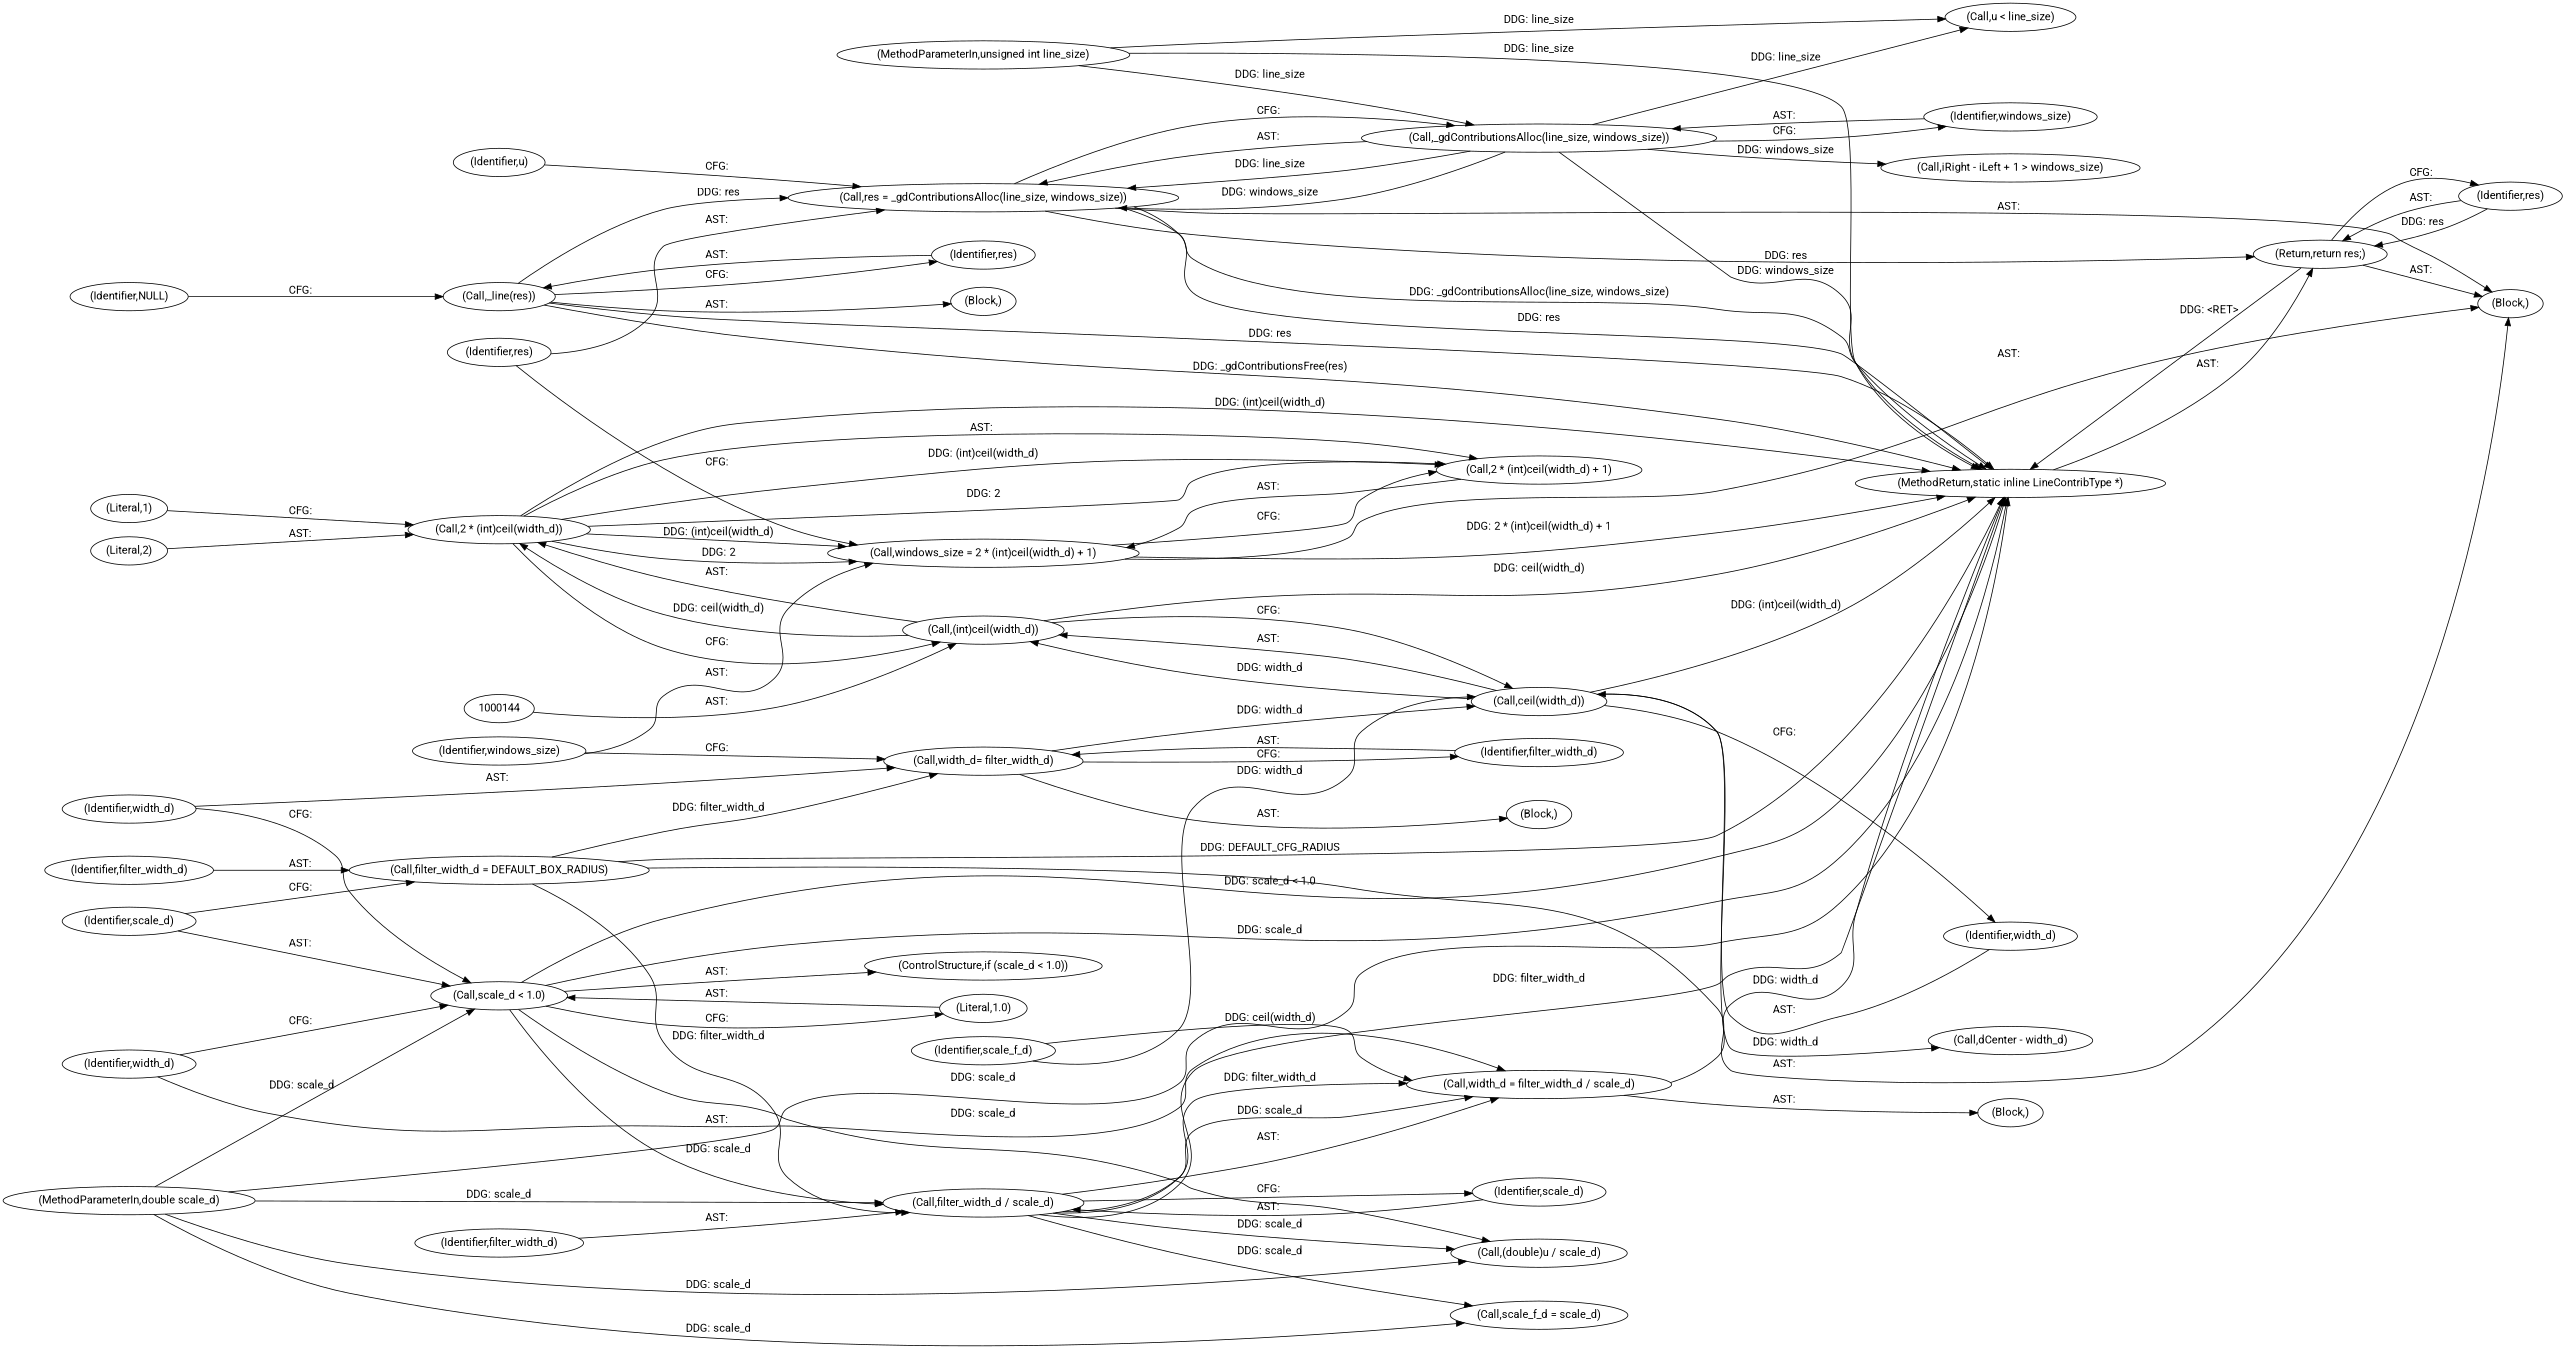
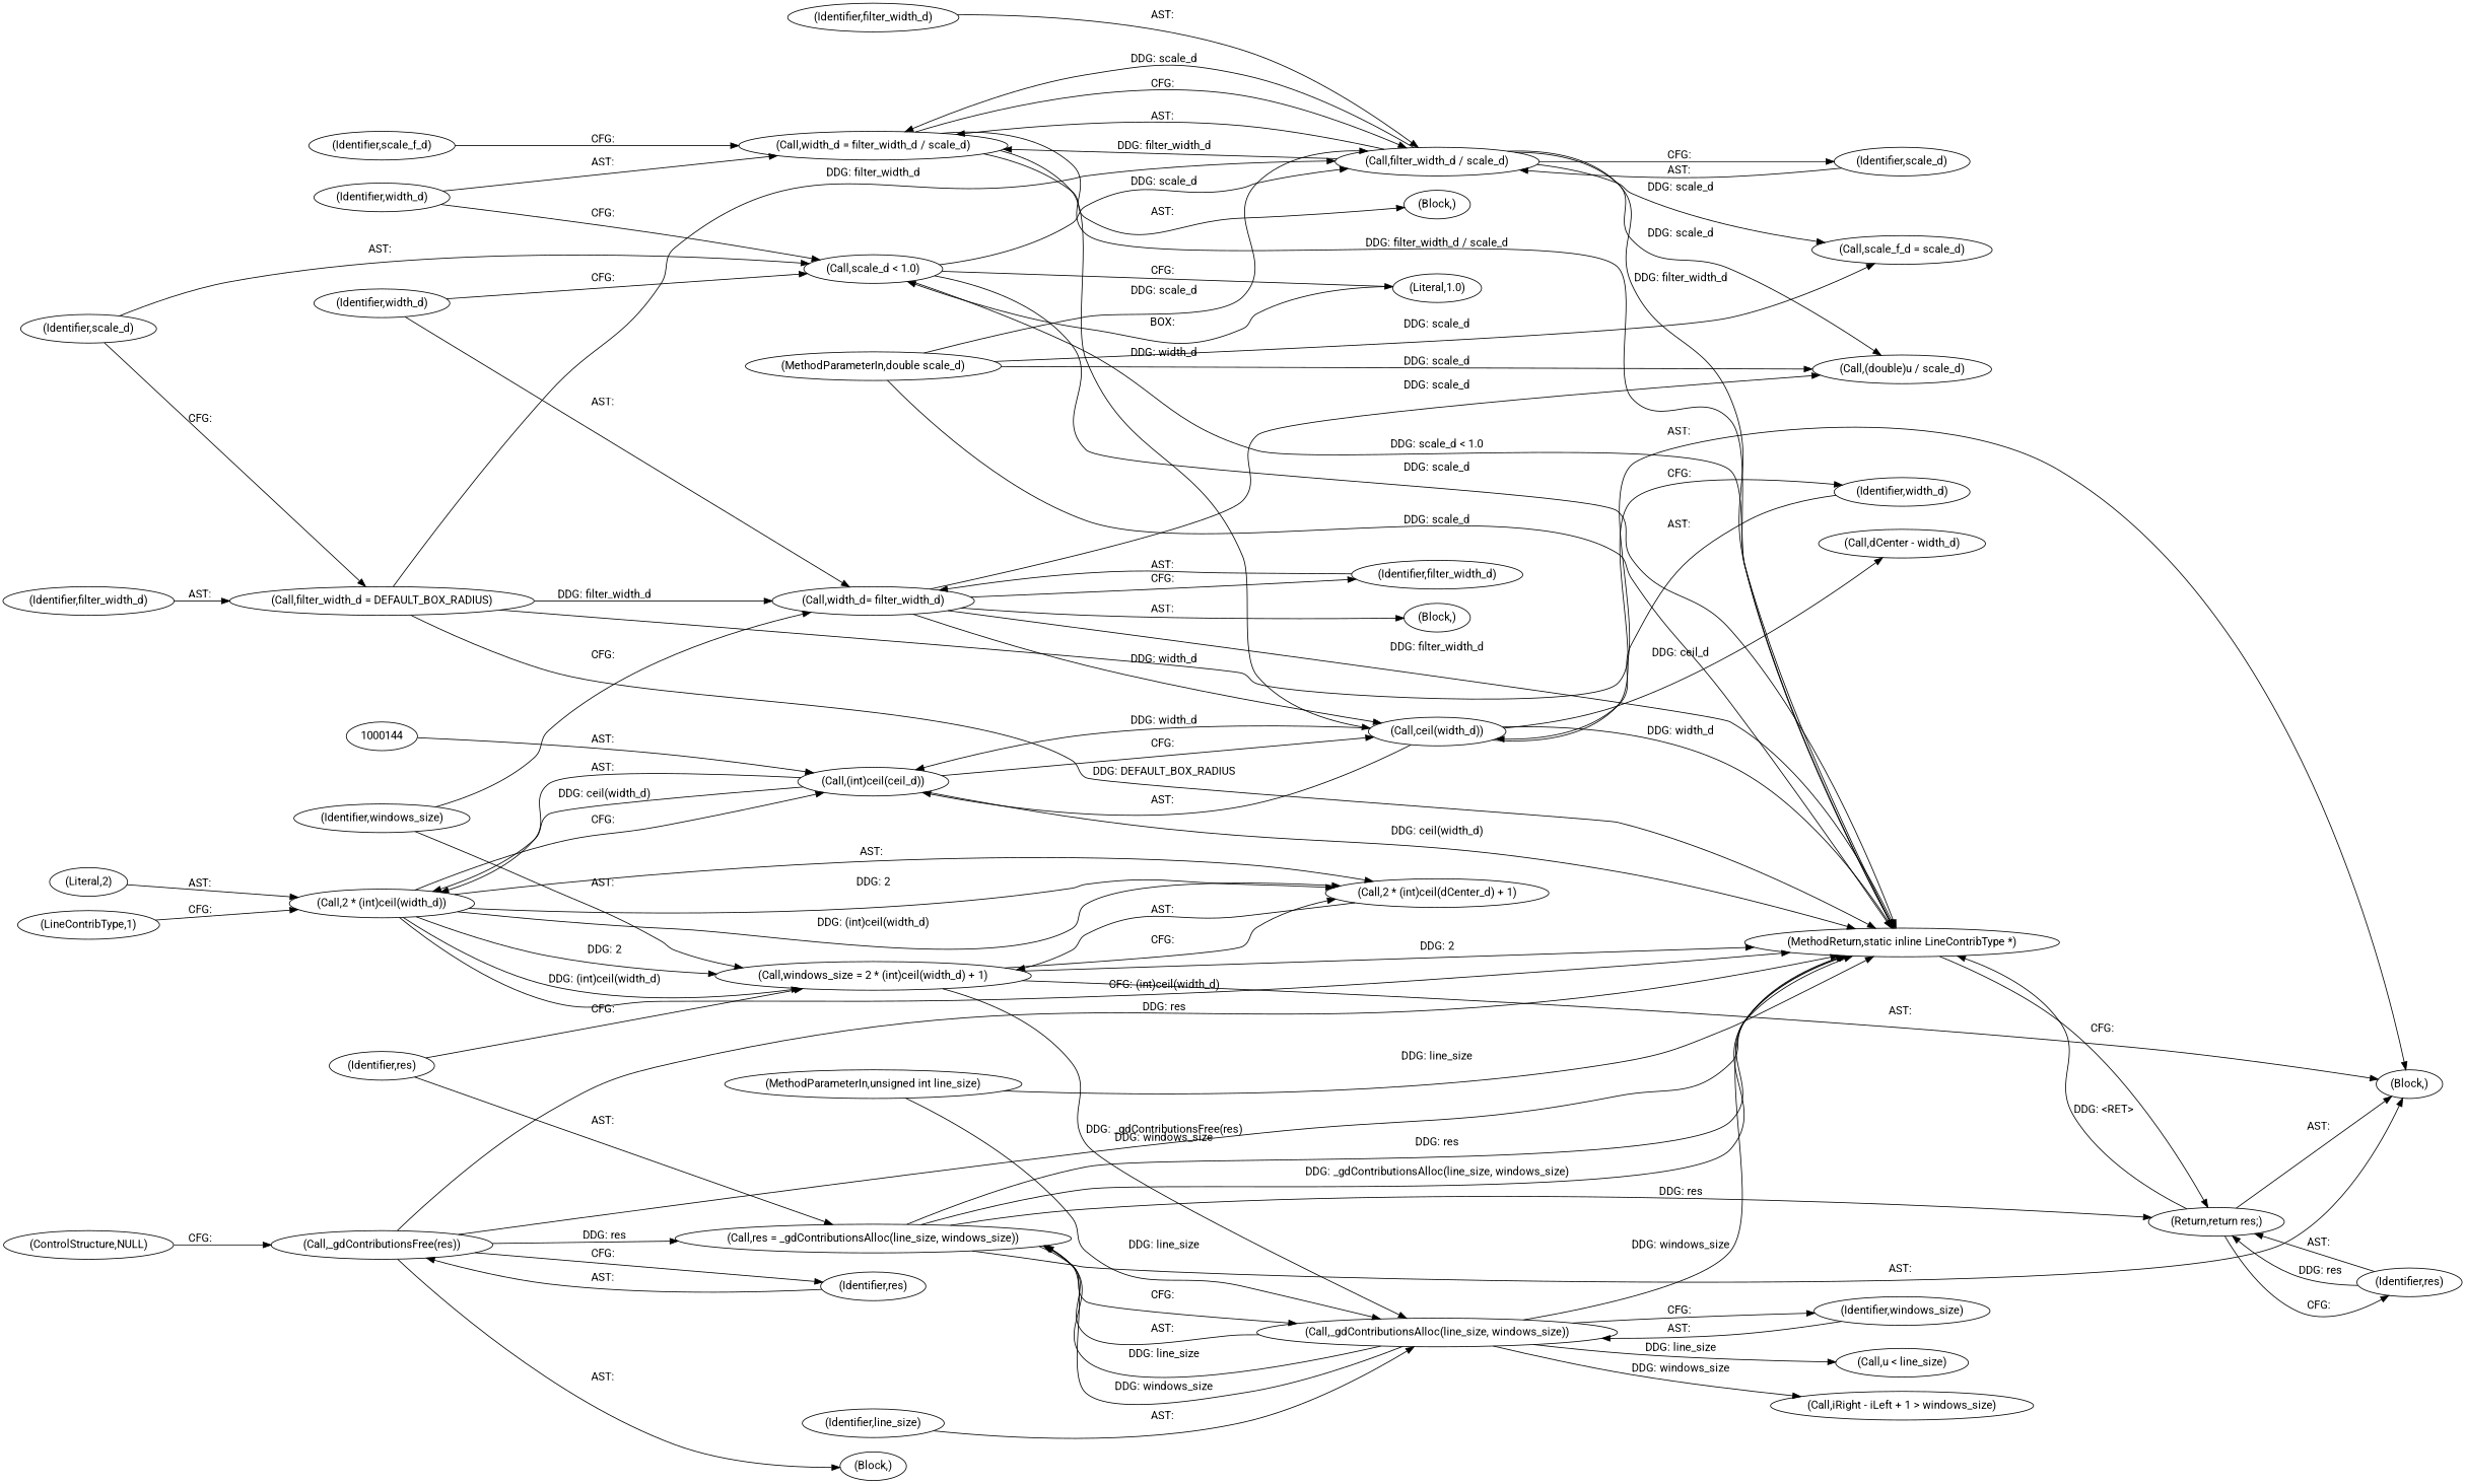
  digraph {
    fontname=Roboto
    rankdir=LR
    node [fontname=Roboto]
    edge [fontname=Roboto]
    n1 [label="(Call,res = _gdContributionsAlloc(line_size, windows_size))"]
    n2 [label="(Call,_gdContributionsAlloc(line_size, windows_size))"]
    n3 [label="(Return,return res;)"]
    n4 [label="(Block,)"]
    n5 [label="(MethodReturn,static inline LineContribType *)"]
    n6 [label="(Call,iRight - iLeft + 1 > windows_size)"]
    n7 [label="(Identifier,windows_size)"]
    n8 [label="(Call,u < line_size)"]
-   n9 [label="(Call,_line(res))"]
+   n9 [label="(Call,_gdContributionsFree(res))"]
    n10 [label="(Identifier,res)"]
    n11 [label="(Block,)"]
    n12 [label="(Identifier,res)"]
    n13 [label="(MethodParameterIn,unsigned int line_size)"]
    n14 [label="(Call,windows_size = 2 * (int)ceil(width_d) + 1)"]
-   n15 [label="(Call,2 * (int)ceil(width_d) + 1)"]
+   n15 [label="(Call,2 * (int)ceil(dCenter_d) + 1)"]
    n16 [label="(Call,2 * (int)ceil(width_d))"]
-   n17 [label="(Call,(int)ceil(width_d))"]
+   n17 [label="(Call,(int)ceil(ceil_d))"]
    n18 [label="(Call,ceil(width_d))"]
    n19 [label="(Identifier,width_d)"]
    n20 [label="(Call,dCenter - width_d)"]
    n21 [label="(Call,width_d = filter_width_d / scale_d)"]
    n22 [label="(Call,filter_width_d / scale_d)"]
    n23 [label="(Block,)"]
    n24 [label="(Call,(double)u / scale_d)"]
    n25 [label="(Identifier,scale_d)"]
    n26 [label="(Call,scale_f_d = scale_d)"]
    n27 [label="(Call,filter_width_d = DEFAULT_BOX_RADIUS)"]
    n28 [label="(Call,width_d= filter_width_d)"]
    n29 [label="(Identifier,filter_width_d)"]
    n30 [label="(Block,)"]
    n31 [label="(Call,scale_d < 1.0)"]
    n32 [label="(Literal,1.0)"]
-   n33 [label="(ControlStructure,if (scale_d < 1.0))"]
    n34 [label="(MethodParameterIn,double scale_d)"]
-   n35 [label="(Identifier,NULL)"]
+   n35 [label="(ControlStructure,NULL)"]
    n36 [label="(Identifier,filter_width_d)"]
-   n37 [label="(Identifier,u)"]
    n38 [label="(Identifier,filter_width_d)"]
    n39 [label="(Literal,2)"]
    n40 [label="(Identifier,width_d)"]
    n41 [label="(Identifier,windows_size)"]
    n42 [label="(Identifier,res)"]
    n43 [label="(Identifier,scale_d)"]
-   n44 [label="(Literal,1)"]
+   n44 [label="(LineContribType,1)"]
    n45 [label="(Identifier,scale_f_d)"]
+   n46 [label="(Identifier,line_size)"]
    n47 [label="(Identifier,width_d)"]
    1000144
    n1 -> n2 [label="CFG: "]
    n1 -> n3 [label="DDG: res"]
    n1 -> n4 [label="AST: "]
    n1 -> n5 [label="DDG: res"]
    n1 -> n5 [label="DDG: _gdContributionsAlloc(line_size, windows_size)"]
    n2 -> n1 [label="AST: "]
    n2 -> n1 [label="DDG: line_size"]
    n2 -> n1 [label="DDG: windows_size"]
    n2 -> n5 [label="DDG: windows_size"]
    n2 -> n6 [label="DDG: windows_size"]
    n2 -> n7 [label="CFG: "]
    n2 -> n8 [label="DDG: line_size"]
    n3 -> n4 [label="AST: "]
    n3 -> n5 [label="DDG: <RET>"]
    n3 -> n12 [label="CFG: "]
-   n5 -> n3 [label="AST: "]
+   n5 -> n3 [label="CFG: "]
    n7 -> n2 [label="AST: "]
    n9 -> n1 [label="DDG: res"]
    n9 -> n5 [label="DDG: res"]
    n9 -> n5 [label="DDG: _gdContributionsFree(res)"]
    n9 -> n10 [label="CFG: "]
    n9 -> n11 [label="AST: "]
    n10 -> n9 [label="AST: "]
    n12 -> n3 [label="AST: "]
    n12 -> n3 [label="DDG: res"]
    n13 -> n2 [label="DDG: line_size"]
    n13 -> n5 [label="DDG: line_size"]
-   n13 -> n8 [label="DDG: line_size"]
+   n14 -> n2 [label="DDG: windows_size"]
    n14 -> n4 [label="AST: "]
-   n14 -> n5 [label="DDG: 2 * (int)ceil(width_d) + 1"]
+   n14 -> n5 [label="DDG: 2"]
    n14 -> n15 [label="CFG: "]
    n15 -> n14 [label="AST: "]
-   n16 -> n5 [label="DDG: (int)ceil(width_d)"]
+   n16 -> n5 [label="CFG: (int)ceil(width_d)"]
    n16 -> n14 [label="DDG: 2"]
    n16 -> n14 [label="DDG: (int)ceil(width_d)"]
    n16 -> n15 [label="AST: "]
    n16 -> n15 [label="DDG: 2"]
    n16 -> n15 [label="DDG: (int)ceil(width_d)"]
    n16 -> n17 [label="CFG: "]
    n17 -> n5 [label="DDG: ceil(width_d)"]
    n17 -> n16 [label="AST: "]
    n17 -> n16 [label="DDG: ceil(width_d)"]
    n17 -> n18 [label="CFG: "]
-   n18 -> n5 [label="DDG: (int)ceil(width_d)"]
+   n18 -> n5 [label="DDG: width_d"]
    n18 -> n17 [label="AST: "]
    n18 -> n17 [label="DDG: width_d"]
    n18 -> n19 [label="CFG: "]
-   n18 -> n20 [label="DDG: width_d"]
+   n18 -> n20 [label="DDG: ceil_d"]
    n19 -> n18 [label="AST: "]
-   n21 -> n5 [label="DDG: width_d"]
-   n45 -> n18 [label="DDG: width_d"]
+   n21 -> n5 [label="DDG: filter_width_d / scale_d"]
+   n21 -> n18 [label="DDG: width_d"]
+   n21 -> n22 [label="CFG: "]
    n21 -> n23 [label="AST: "]
    n22 -> n5 [label="DDG: filter_width_d"]
    n22 -> n21 [label="AST: "]
    n22 -> n21 [label="DDG: filter_width_d"]
    n22 -> n21 [label="DDG: scale_d"]
    n22 -> n24 [label="DDG: scale_d"]
    n22 -> n25 [label="CFG: "]
    n22 -> n26 [label="DDG: scale_d"]
    n25 -> n22 [label="AST: "]
    n27 -> n4 [label="AST: "]
-   n27 -> n5 [label="DDG: DEFAULT_CFG_RADIUS"]
+   n27 -> n5 [label="DDG: DEFAULT_BOX_RADIUS"]
    n27 -> n22 [label="DDG: filter_width_d"]
    n27 -> n28 [label="DDG: filter_width_d"]
+   n28 -> n5 [label="DDG: filter_width_d"]
    n28 -> n18 [label="DDG: width_d"]
    n28 -> n29 [label="CFG: "]
    n28 -> n30 [label="AST: "]
    n29 -> n28 [label="AST: "]
    n31 -> n5 [label="DDG: scale_d < 1.0"]
    n31 -> n5 [label="DDG: scale_d"]
    n31 -> n22 [label="DDG: scale_d"]
-   n31 -> n24 [label="DDG: scale_d"]
+   n28 -> n24 [label="DDG: scale_d"]
    n31 -> n32 [label="CFG: "]
-   n31 -> n33 [label="AST: "]
-   n32 -> n31 [label="AST: "]
+   n32 -> n31 [label="BOX: "]
    n34 -> n5 [label="DDG: scale_d"]
    n34 -> n22 [label="DDG: scale_d"]
    n34 -> n24 [label="DDG: scale_d"]
    n34 -> n26 [label="DDG: scale_d"]
-   n34 -> n31 [label="DDG: scale_d"]
    n35 -> n9 [label="CFG: "]
    n36 -> n22 [label="AST: "]
-   n37 -> n1 [label="CFG: "]
    n38 -> n27 [label="AST: "]
    n39 -> n16 [label="AST: "]
    n40 -> n21 [label="AST: "]
    n40 -> n31 [label="CFG: "]
    n41 -> n14 [label="AST: "]
    n41 -> n28 [label="CFG: "]
    n42 -> n1 [label="AST: "]
    n42 -> n14 [label="CFG: "]
    n43 -> n27 [label="CFG: "]
    n43 -> n31 [label="AST: "]
    n44 -> n16 [label="CFG: "]
-   n45 -> n21 [label="DDG: ceil(width_d)"]
+   n45 -> n21 [label="CFG: "]
+   n46 -> n2 [label="AST: "]
    n47 -> n28 [label="AST: "]
    n47 -> n31 [label="CFG: "]
    1000144 -> n17 [label="AST: "]
  }
